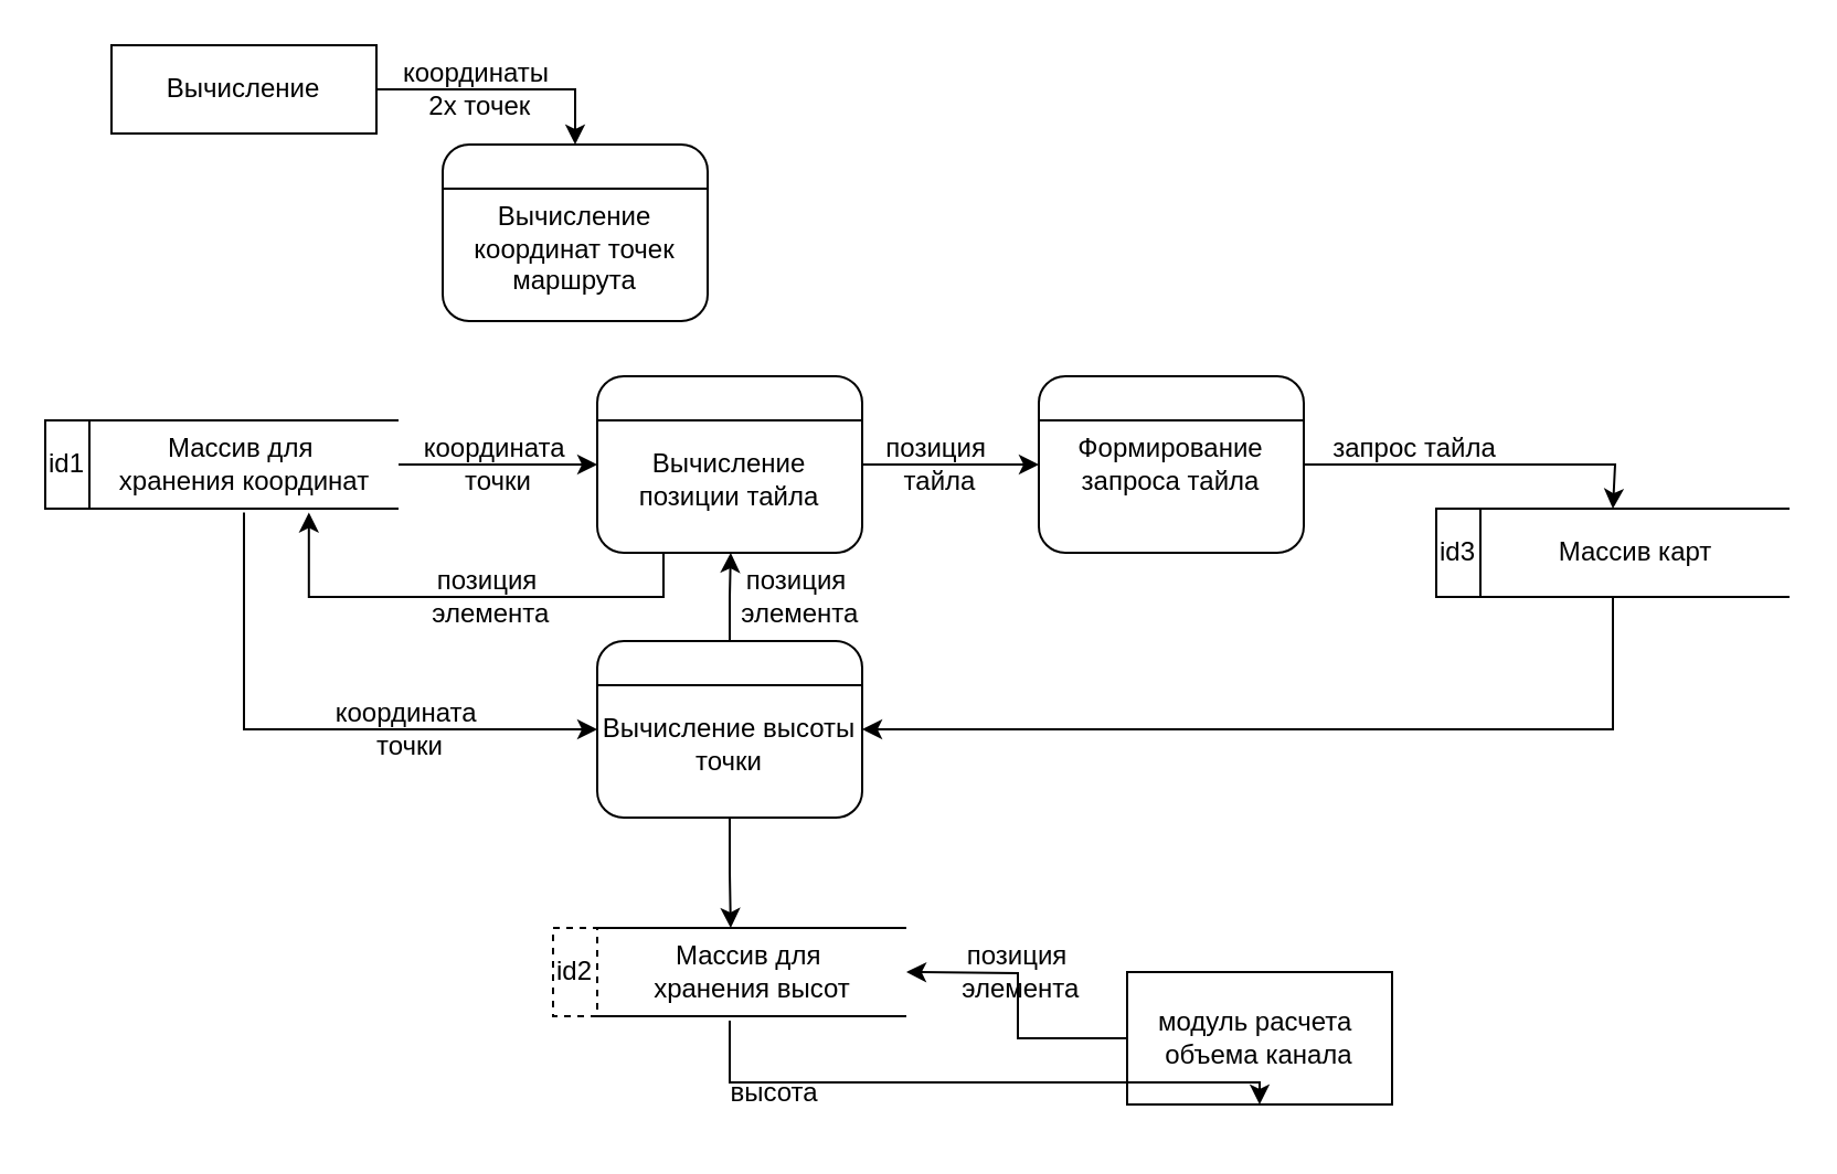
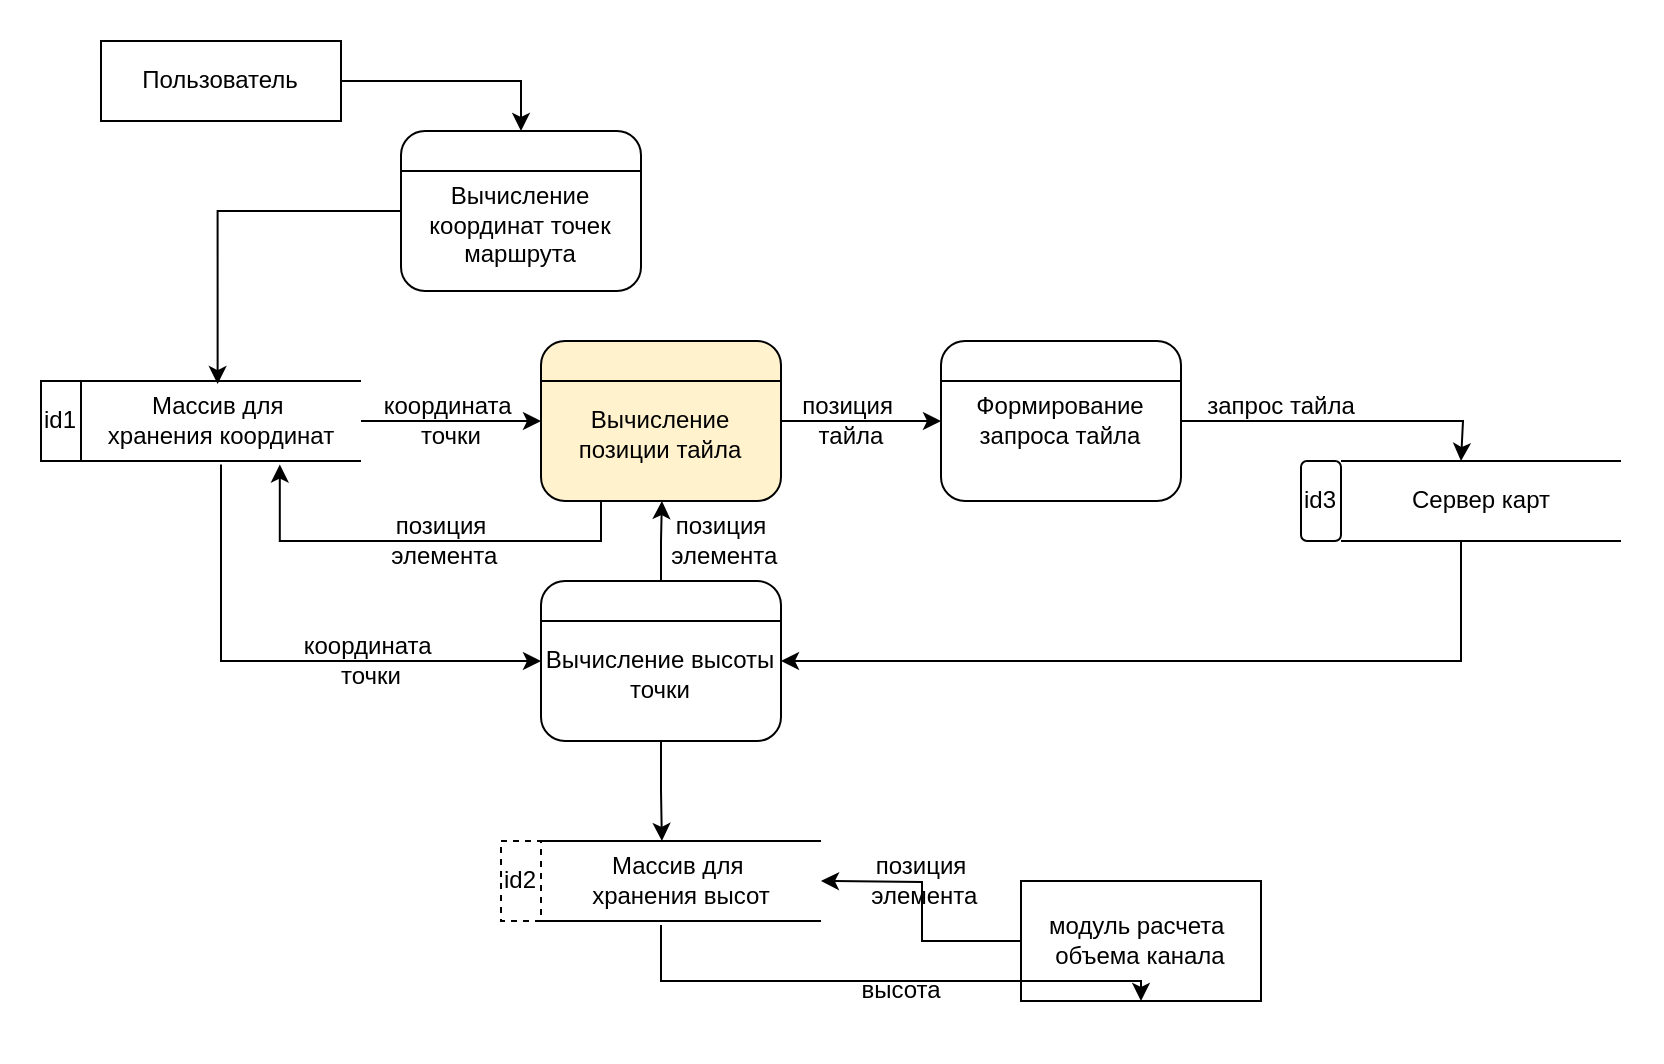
  <mxCell id="0" />
  <mxCell id="1" parent="0" />
  <mxCell id="2" style="edgeStyle=orthogonalEdgeStyle;rounded=0;orthogonalLoop=1;jettySize=auto;html=1;exitX=1;exitY=0.5;exitDx=0;exitDy=0;entryX=0.5;entryY=0;entryDx=0;entryDy=0;" parent="1" source="3" target="6" edge="1"><mxGeometry relative="1" as="geometry" /></mxCell>
- <mxCell id="3" value="Вычисление" style="rounded=0;whiteSpace=wrap;html=1;" parent="1" vertex="1"><mxGeometry x="50" y="20" width="120" height="40" as="geometry" /></mxCell>
- <mxCell id="4" value="координаты&lt;div&gt;&amp;nbsp;2х точек&lt;/div&gt;" style="text;html=1;align=center;verticalAlign=middle;resizable=0;points=[];autosize=1;strokeColor=none;fillColor=none;" parent="1" vertex="1"><mxGeometry x="170" y="20" width="90" height="40" as="geometry" /></mxCell>
+ <mxCell id="3" value="Пользователь" style="rounded=0;whiteSpace=wrap;html=1;" parent="1" vertex="1"><mxGeometry x="50" y="20" width="120" height="40" as="geometry" /></mxCell>
  <mxCell id="5" value="" style="group" parent="1" vertex="1" connectable="0"><mxGeometry x="200" y="65" width="120" height="80" as="geometry" /></mxCell>
  <mxCell id="6" value="&lt;div&gt;&lt;br&gt;&lt;/div&gt;Вычисление координат точек маршрута" style="rounded=1;whiteSpace=wrap;html=1;" parent="5" vertex="1"><mxGeometry width="120" height="80" as="geometry" /></mxCell>
  <mxCell id="7" value="" style="endArrow=none;html=1;rounded=0;" parent="5" edge="1"><mxGeometry width="50" height="50" relative="1" as="geometry"><mxPoint y="20" as="sourcePoint" /><mxPoint x="120" y="20" as="targetPoint" /></mxGeometry></mxCell>
  <mxCell id="8" value="" style="group" parent="1" vertex="1" connectable="0"><mxGeometry x="20" y="190" width="160" height="40" as="geometry" /></mxCell>
  <mxCell id="9" value="id1" style="rounded=0;whiteSpace=wrap;html=1;container=0;" parent="8" vertex="1"><mxGeometry width="20" height="40" as="geometry" /></mxCell>
  <mxCell id="10" value="" style="endArrow=none;html=1;rounded=0;exitX=1;exitY=0;exitDx=0;exitDy=0;" parent="8" source="9" edge="1"><mxGeometry width="50" height="50" relative="1" as="geometry"><mxPoint x="270" y="26.667" as="sourcePoint" /><mxPoint x="160" as="targetPoint" /></mxGeometry></mxCell>
  <mxCell id="11" value="" style="endArrow=none;html=1;rounded=0;exitX=1;exitY=1;exitDx=0;exitDy=0;" parent="8" source="9" edge="1"><mxGeometry width="50" height="50" relative="1" as="geometry"><mxPoint x="270" y="26.667" as="sourcePoint" /><mxPoint x="160" y="40" as="targetPoint" /></mxGeometry></mxCell>
  <mxCell id="12" value="Массив для&amp;nbsp;&lt;div&gt;хранения координат&lt;/div&gt;" style="text;html=1;align=center;verticalAlign=middle;resizable=0;points=[];autosize=1;strokeColor=none;fillColor=none;container=0;" parent="8" vertex="1"><mxGeometry x="20" width="140" height="40" as="geometry" /></mxCell>
+ <mxCell id="13" style="edgeStyle=orthogonalEdgeStyle;rounded=0;orthogonalLoop=1;jettySize=auto;html=1;exitX=0;exitY=0.5;exitDx=0;exitDy=0;entryX=0.488;entryY=0.038;entryDx=0;entryDy=0;entryPerimeter=0;" parent="1" source="6" target="12" edge="1"><mxGeometry relative="1" as="geometry"><mxPoint x="110" y="160" as="targetPoint" /></mxGeometry></mxCell>
  <mxCell id="14" value="" style="group" parent="1" vertex="1" connectable="0"><mxGeometry x="270" y="170" width="120" height="80" as="geometry" /></mxCell>
  <mxCell id="15" style="edgeStyle=orthogonalEdgeStyle;rounded=0;orthogonalLoop=1;jettySize=auto;html=1;exitX=1;exitY=0.5;exitDx=0;exitDy=0;" parent="14" source="16" edge="1"><mxGeometry relative="1" as="geometry"><mxPoint x="200" y="40" as="targetPoint" /></mxGeometry></mxCell>
- <mxCell id="16" value="&lt;div&gt;&lt;br&gt;&lt;/div&gt;Вычисление позиции тайла" style="rounded=1;whiteSpace=wrap;html=1;" parent="14" vertex="1"><mxGeometry width="120" height="80" as="geometry" /></mxCell>
+ <mxCell id="16" value="&lt;div&gt;&lt;br&gt;&lt;/div&gt;Вычисление позиции тайла" style="rounded=1;whiteSpace=wrap;html=1;fillColor=#fff2cc;" parent="14" vertex="1"><mxGeometry width="120" height="80" as="geometry" /></mxCell>
  <mxCell id="17" value="" style="endArrow=none;html=1;rounded=0;" parent="14" edge="1"><mxGeometry width="50" height="50" relative="1" as="geometry"><mxPoint y="20" as="sourcePoint" /><mxPoint x="120" y="20" as="targetPoint" /></mxGeometry></mxCell>
  <mxCell id="18" value="" style="endArrow=classic;html=1;rounded=0;edgeStyle=orthogonalEdgeStyle;entryX=0;entryY=0.5;entryDx=0;entryDy=0;" parent="1" source="12" target="16" edge="1"><mxGeometry width="50" height="50" relative="1" as="geometry"><mxPoint x="300" y="210" as="sourcePoint" /><mxPoint x="230" y="200" as="targetPoint" /><Array as="points"><mxPoint x="200" y="210" /><mxPoint x="200" y="210" /></Array></mxGeometry></mxCell>
  <mxCell id="19" value="координата&amp;nbsp;&lt;div&gt;точки&lt;/div&gt;" style="text;html=1;align=center;verticalAlign=middle;resizable=0;points=[];autosize=1;strokeColor=none;fillColor=none;" parent="1" vertex="1"><mxGeometry x="180" y="190" width="90" height="40" as="geometry" /></mxCell>
  <mxCell id="20" value="" style="group" parent="1" vertex="1" connectable="0"><mxGeometry x="470" y="170" width="120" height="80" as="geometry" /></mxCell>
  <mxCell id="21" value="Формирование запроса тайла&lt;div&gt;&lt;/div&gt;" style="rounded=1;whiteSpace=wrap;html=1;" parent="20" vertex="1"><mxGeometry width="120" height="80" as="geometry" /></mxCell>
  <mxCell id="22" value="" style="endArrow=none;html=1;rounded=0;" parent="20" edge="1"><mxGeometry width="50" height="50" relative="1" as="geometry"><mxPoint y="20" as="sourcePoint" /><mxPoint x="120" y="20" as="targetPoint" /></mxGeometry></mxCell>
  <mxCell id="23" value="позиция&amp;nbsp;&lt;div&gt;тайла&lt;/div&gt;" style="text;html=1;align=center;verticalAlign=middle;resizable=0;points=[];autosize=1;strokeColor=none;fillColor=none;" parent="1" vertex="1"><mxGeometry x="390" y="190" width="70" height="40" as="geometry" /></mxCell>
  <mxCell id="24" value="" style="group" parent="1" vertex="1" connectable="0"><mxGeometry x="650" y="230" width="160" height="40" as="geometry" /></mxCell>
- <mxCell id="25" value="id3" style="rounded=0;whiteSpace=wrap;html=1;container=0;" parent="24" vertex="1"><mxGeometry width="20" height="40" as="geometry" /></mxCell>
+ <mxCell id="25" value="id3" style="whiteSpace=wrap;html=1;container=0;rounded=1;" parent="24" vertex="1"><mxGeometry width="20" height="40" as="geometry" /></mxCell>
  <mxCell id="26" value="" style="endArrow=none;html=1;rounded=0;exitX=1;exitY=0;exitDx=0;exitDy=0;" parent="24" source="25" edge="1"><mxGeometry width="50" height="50" relative="1" as="geometry"><mxPoint x="270" y="26.667" as="sourcePoint" /><mxPoint x="160" as="targetPoint" /></mxGeometry></mxCell>
  <mxCell id="27" value="" style="endArrow=none;html=1;rounded=0;exitX=1;exitY=1;exitDx=0;exitDy=0;" parent="24" source="25" edge="1"><mxGeometry width="50" height="50" relative="1" as="geometry"><mxPoint x="270" y="26.667" as="sourcePoint" /><mxPoint x="160" y="40" as="targetPoint" /></mxGeometry></mxCell>
- <mxCell id="28" value="Массив карт" style="text;html=1;align=center;verticalAlign=middle;resizable=0;points=[];autosize=1;strokeColor=none;fillColor=none;container=0;" parent="24" vertex="1"><mxGeometry x="45" y="5" width="90" height="30" as="geometry" /></mxCell>
+ <mxCell id="28" value="Сервер карт" style="text;html=1;align=center;verticalAlign=middle;resizable=0;points=[];autosize=1;strokeColor=none;fillColor=none;container=0;" parent="24" vertex="1"><mxGeometry x="45" y="5" width="90" height="30" as="geometry" /></mxCell>
  <mxCell id="29" style="edgeStyle=orthogonalEdgeStyle;rounded=0;orthogonalLoop=1;jettySize=auto;html=1;exitX=1;exitY=0.5;exitDx=0;exitDy=0;" parent="1" source="21" edge="1"><mxGeometry relative="1" as="geometry"><mxPoint x="730" y="230" as="targetPoint" /><Array as="points"><mxPoint x="731" y="210" /></Array></mxGeometry></mxCell>
  <mxCell id="30" value="запрос тайла" style="text;html=1;align=center;verticalAlign=middle;resizable=0;points=[];autosize=1;strokeColor=none;fillColor=none;" parent="1" vertex="1"><mxGeometry x="590" y="188" width="100" height="30" as="geometry" /></mxCell>
  <mxCell id="31" value="" style="endArrow=classic;html=1;rounded=0;entryX=1;entryY=0.5;entryDx=0;entryDy=0;edgeStyle=orthogonalEdgeStyle;" parent="1" edge="1"><mxGeometry width="50" height="50" relative="1" as="geometry"><mxPoint x="730" y="270" as="sourcePoint" /><mxPoint x="390" y="330" as="targetPoint" /><Array as="points"><mxPoint x="730" y="330" /></Array></mxGeometry></mxCell>
  <mxCell id="32" value="" style="endArrow=classic;html=1;rounded=0;exitX=0.5;exitY=1.044;exitDx=0;exitDy=0;exitPerimeter=0;entryX=0;entryY=0.5;entryDx=0;entryDy=0;edgeStyle=orthogonalEdgeStyle;" parent="1" source="12" edge="1"><mxGeometry width="50" height="50" relative="1" as="geometry"><mxPoint x="420" y="290" as="sourcePoint" /><mxPoint x="270" y="330" as="targetPoint" /><Array as="points"><mxPoint x="110" y="330" /></Array></mxGeometry></mxCell>
  <mxCell id="33" value="координата&amp;nbsp;&lt;div&gt;точки&lt;/div&gt;" style="text;html=1;align=center;verticalAlign=middle;resizable=0;points=[];autosize=1;strokeColor=none;fillColor=none;" parent="1" vertex="1"><mxGeometry x="140" y="310" width="90" height="40" as="geometry" /></mxCell>
  <mxCell id="34" value="" style="group" parent="1" vertex="1" connectable="0"><mxGeometry x="250" y="420" width="160" height="40" as="geometry" /></mxCell>
  <mxCell id="35" value="id2" style="rounded=0;whiteSpace=wrap;html=1;container=0;dashed=1;" parent="34" vertex="1"><mxGeometry width="20" height="40" as="geometry" /></mxCell>
  <mxCell id="36" value="" style="endArrow=none;html=1;rounded=0;exitX=1;exitY=0;exitDx=0;exitDy=0;" parent="34" source="35" edge="1"><mxGeometry width="50" height="50" relative="1" as="geometry"><mxPoint x="270" y="26.667" as="sourcePoint" /><mxPoint x="160" as="targetPoint" /></mxGeometry></mxCell>
  <mxCell id="37" value="" style="endArrow=none;html=1;rounded=0;exitX=1;exitY=1;exitDx=0;exitDy=0;" parent="34" source="35" edge="1"><mxGeometry width="50" height="50" relative="1" as="geometry"><mxPoint x="270" y="26.667" as="sourcePoint" /><mxPoint x="160" y="40" as="targetPoint" /></mxGeometry></mxCell>
  <mxCell id="38" value="Массив для&amp;nbsp;&lt;div&gt;хранения высот&lt;/div&gt;" style="text;html=1;align=center;verticalAlign=middle;resizable=0;points=[];autosize=1;strokeColor=none;fillColor=none;container=0;" parent="34" vertex="1"><mxGeometry x="35" width="110" height="40" as="geometry" /></mxCell>
  <mxCell id="39" value="позиция&lt;div&gt;&amp;nbsp;элемента&lt;/div&gt;" style="text;html=1;align=center;verticalAlign=middle;resizable=0;points=[];autosize=1;strokeColor=none;fillColor=none;" parent="1" vertex="1"><mxGeometry x="320" y="250" width="80" height="40" as="geometry" /></mxCell>
  <mxCell id="40" style="edgeStyle=orthogonalEdgeStyle;rounded=0;orthogonalLoop=1;jettySize=auto;html=1;exitX=0.25;exitY=1;exitDx=0;exitDy=0;entryX=0.71;entryY=1.044;entryDx=0;entryDy=0;entryPerimeter=0;" parent="1" source="16" target="12" edge="1"><mxGeometry relative="1" as="geometry"><Array as="points"><mxPoint x="300" y="270" /><mxPoint x="139" y="270" /></Array></mxGeometry></mxCell>
  <mxCell id="41" value="позиция&lt;div&gt;&amp;nbsp;элемента&lt;/div&gt;" style="text;html=1;align=center;verticalAlign=middle;resizable=0;points=[];autosize=1;strokeColor=none;fillColor=none;" parent="1" vertex="1"><mxGeometry x="180" y="250" width="80" height="40" as="geometry" /></mxCell>
  <mxCell id="42" value="" style="group" parent="1" vertex="1" connectable="0"><mxGeometry x="270" y="290" width="120" height="80" as="geometry" /></mxCell>
  <mxCell id="43" style="edgeStyle=orthogonalEdgeStyle;rounded=0;orthogonalLoop=1;jettySize=auto;html=1;exitX=0.5;exitY=1;exitDx=0;exitDy=0;" parent="42" source="45" edge="1"><mxGeometry relative="1" as="geometry"><mxPoint x="60.444" y="130" as="targetPoint" /></mxGeometry></mxCell>
  <mxCell id="44" style="edgeStyle=orthogonalEdgeStyle;rounded=0;orthogonalLoop=1;jettySize=auto;html=1;exitX=0.5;exitY=0;exitDx=0;exitDy=0;" parent="42" source="45" edge="1"><mxGeometry relative="1" as="geometry"><mxPoint x="60.444" y="-40" as="targetPoint" /></mxGeometry></mxCell>
  <mxCell id="45" value="&lt;div&gt;&lt;br&gt;&lt;/div&gt;Вычисление высоты точки&lt;div&gt;&lt;/div&gt;" style="rounded=1;whiteSpace=wrap;html=1;" parent="42" vertex="1"><mxGeometry width="120" height="80" as="geometry" /></mxCell>
  <mxCell id="46" value="" style="endArrow=none;html=1;rounded=0;" parent="42" edge="1"><mxGeometry width="50" height="50" relative="1" as="geometry"><mxPoint y="20" as="sourcePoint" /><mxPoint x="120" y="20" as="targetPoint" /></mxGeometry></mxCell>
  <mxCell id="47" style="edgeStyle=orthogonalEdgeStyle;rounded=0;orthogonalLoop=1;jettySize=auto;html=1;exitX=0;exitY=0.5;exitDx=0;exitDy=0;" parent="1" source="48" edge="1"><mxGeometry relative="1" as="geometry"><mxPoint x="410" y="440" as="targetPoint" /></mxGeometry></mxCell>
  <mxCell id="48" value="модуль расчета&amp;nbsp;&lt;div&gt;объема канала&lt;/div&gt;" style="rounded=0;whiteSpace=wrap;html=1;" parent="1" vertex="1"><mxGeometry x="510" y="440" width="120" height="60" as="geometry" /></mxCell>
  <mxCell id="49" value="" style="endArrow=classic;html=1;rounded=0;entryX=0.5;entryY=1;entryDx=0;entryDy=0;edgeStyle=orthogonalEdgeStyle;" parent="1" target="48" edge="1"><mxGeometry width="50" height="50" relative="1" as="geometry"><mxPoint x="330" y="462" as="sourcePoint" /><mxPoint x="460" y="390" as="targetPoint" /><Array as="points"><mxPoint x="330" y="462" /><mxPoint x="330" y="490" /><mxPoint x="570" y="490" /></Array></mxGeometry></mxCell>
- <mxCell id="50" value="высота" style="text;html=1;align=center;verticalAlign=middle;resizable=0;points=[];autosize=1;strokeColor=none;fillColor=none;" parent="1" vertex="1"><mxGeometry x="320" y="480" width="60" height="30" as="geometry" /></mxCell>
+ <mxCell id="50" value="высота" style="text;html=1;align=center;verticalAlign=middle;resizable=0;points=[];autosize=1;strokeColor=none;fillColor=none;" parent="1" vertex="1"><mxGeometry x="420" y="480" width="60" height="30" as="geometry" /></mxCell>
  <mxCell id="51" value="позиция&lt;div&gt;&amp;nbsp;элемента&lt;/div&gt;" style="text;html=1;align=center;verticalAlign=middle;resizable=0;points=[];autosize=1;strokeColor=none;fillColor=none;" parent="1" vertex="1"><mxGeometry x="420" y="420" width="80" height="40" as="geometry" /></mxCell>
